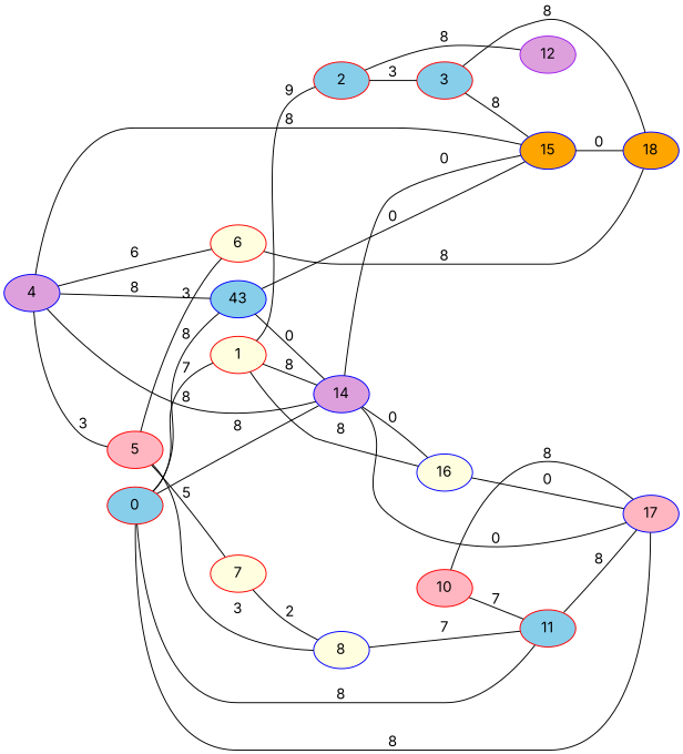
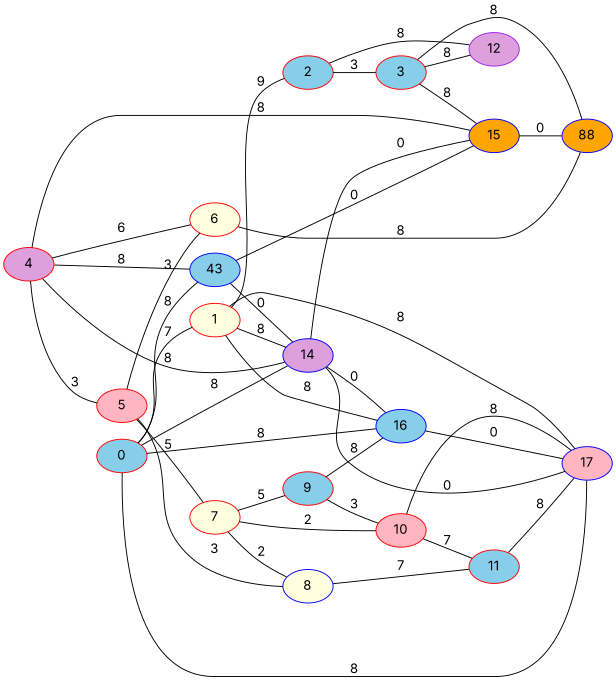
  graph {
    fontname=Inter
    rankdir=LR
    node [color=red fillcolor=skyblue fontname=Inter style=filled weight=1]
    edge [fontname=Inter]
    1 [fillcolor=lightyellow]
    0
    n3 [color=blue label=43 weight=3]
    14 [color=blue fillcolor=plum weight=3]
-   16 [color=blue fillcolor=lightyellow weight=3]
+   16 [color=blue weight=3]
    17 [color=blue fillcolor=lightpink weight=3]
    2
    15 [color=blue fillcolor=orange weight=3]
    3
    12 [color=purple fillcolor=plum weight=4]
-   18 [color=blue fillcolor=orange weight=3]
-   4 [color=blue fillcolor=plum]
+   18 [color=blue fillcolor=orange weight=3 label=88]
+   4 [fillcolor=plum]
    5 [fillcolor=lightpink]
    6 [fillcolor=lightyellow]
    7 [fillcolor=lightyellow]
    8 [color=blue fillcolor=lightyellow]
+   9
    10 [fillcolor=lightpink]
    11
    1 -- 14 [label=8]
    1 -- 16 [label=8]
+   1 -- 17 [label=8]
    1 -- 2 [label=9]
    0 -- 1 [label=7]
    0 -- n3 [label=8]
    0 -- 14 [label=8]
-   0 -- 11 [label=8]
+   0 -- 16 [label=8]
    0 -- 17 [label=8]
    n3 -- 14 [label=0]
    n3 -- 15 [label=0]
    14 -- 16 [label=0]
    14 -- 17 [label=0]
    14 -- 15 [label=0]
    16 -- 17 [label=0]
    2 -- 3 [label=3]
    2 -- 12 [label=8]
    15 -- 18 [label=0]
    3 -- 15 [label=8]
+   3 -- 12 [label=8]
    3 -- 18 [label=8]
    4 -- n3 [label=8]
    4 -- 14 [label=8]
    4 -- 15 [label=8]
    4 -- 5 [label=3]
    4 -- 6 [label=6]
    5 -- 6 [label=3]
    5 -- 7 [label=5]
    5 -- 8 [label=3]
    6 -- 18 [label=8]
    7 -- 8 [label=2]
+   7 -- 9 [label=5]
+   7 -- 10 [label=2]
    8 -- 11 [label=7]
+   9 -- 16 [label=8]
+   9 -- 10 [label=3]
    10 -- 17 [label=8]
    10 -- 11 [label=7]
    11 -- 17 [label=8]
  }
